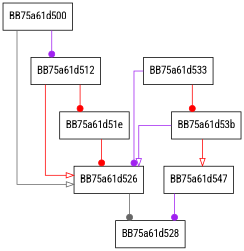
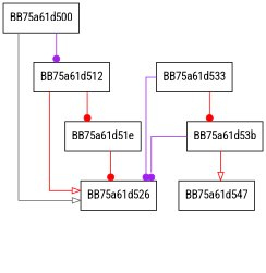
  digraph {
    fontname="Roboto Condensed"
    splines=ortho
    node [fontname="Roboto Condensed" shape=box]
    edge [arrowhead=dot color=red fontname="Roboto Condensed"]
    BB75a61d500
    BB75a61d526
    BB75a61d512
-   BB75a61d528
    BB75a61d51e
    BB75a61d533
    BB75a61d53b
    BB75a61d547
    BB75a61d500 -> BB75a61d526 [arrowhead=onormal color=gray40]
    BB75a61d500 -> BB75a61d512 [color=purple]
-   BB75a61d526 -> BB75a61d528 [color=gray40]
    BB75a61d512 -> BB75a61d526 [arrowhead=onormal]
    BB75a61d512 -> BB75a61d51e
    BB75a61d51e -> BB75a61d526
    BB75a61d533 -> BB75a61d526 [color=purple]
    BB75a61d533 -> BB75a61d53b
-   BB75a61d53b -> BB75a61d526 [arrowhead=onormal color=purple]
+   BB75a61d53b -> BB75a61d526 [color=purple]
    BB75a61d53b -> BB75a61d547 [arrowhead=onormal]
-   BB75a61d547 -> BB75a61d528 [color=purple]
  }
